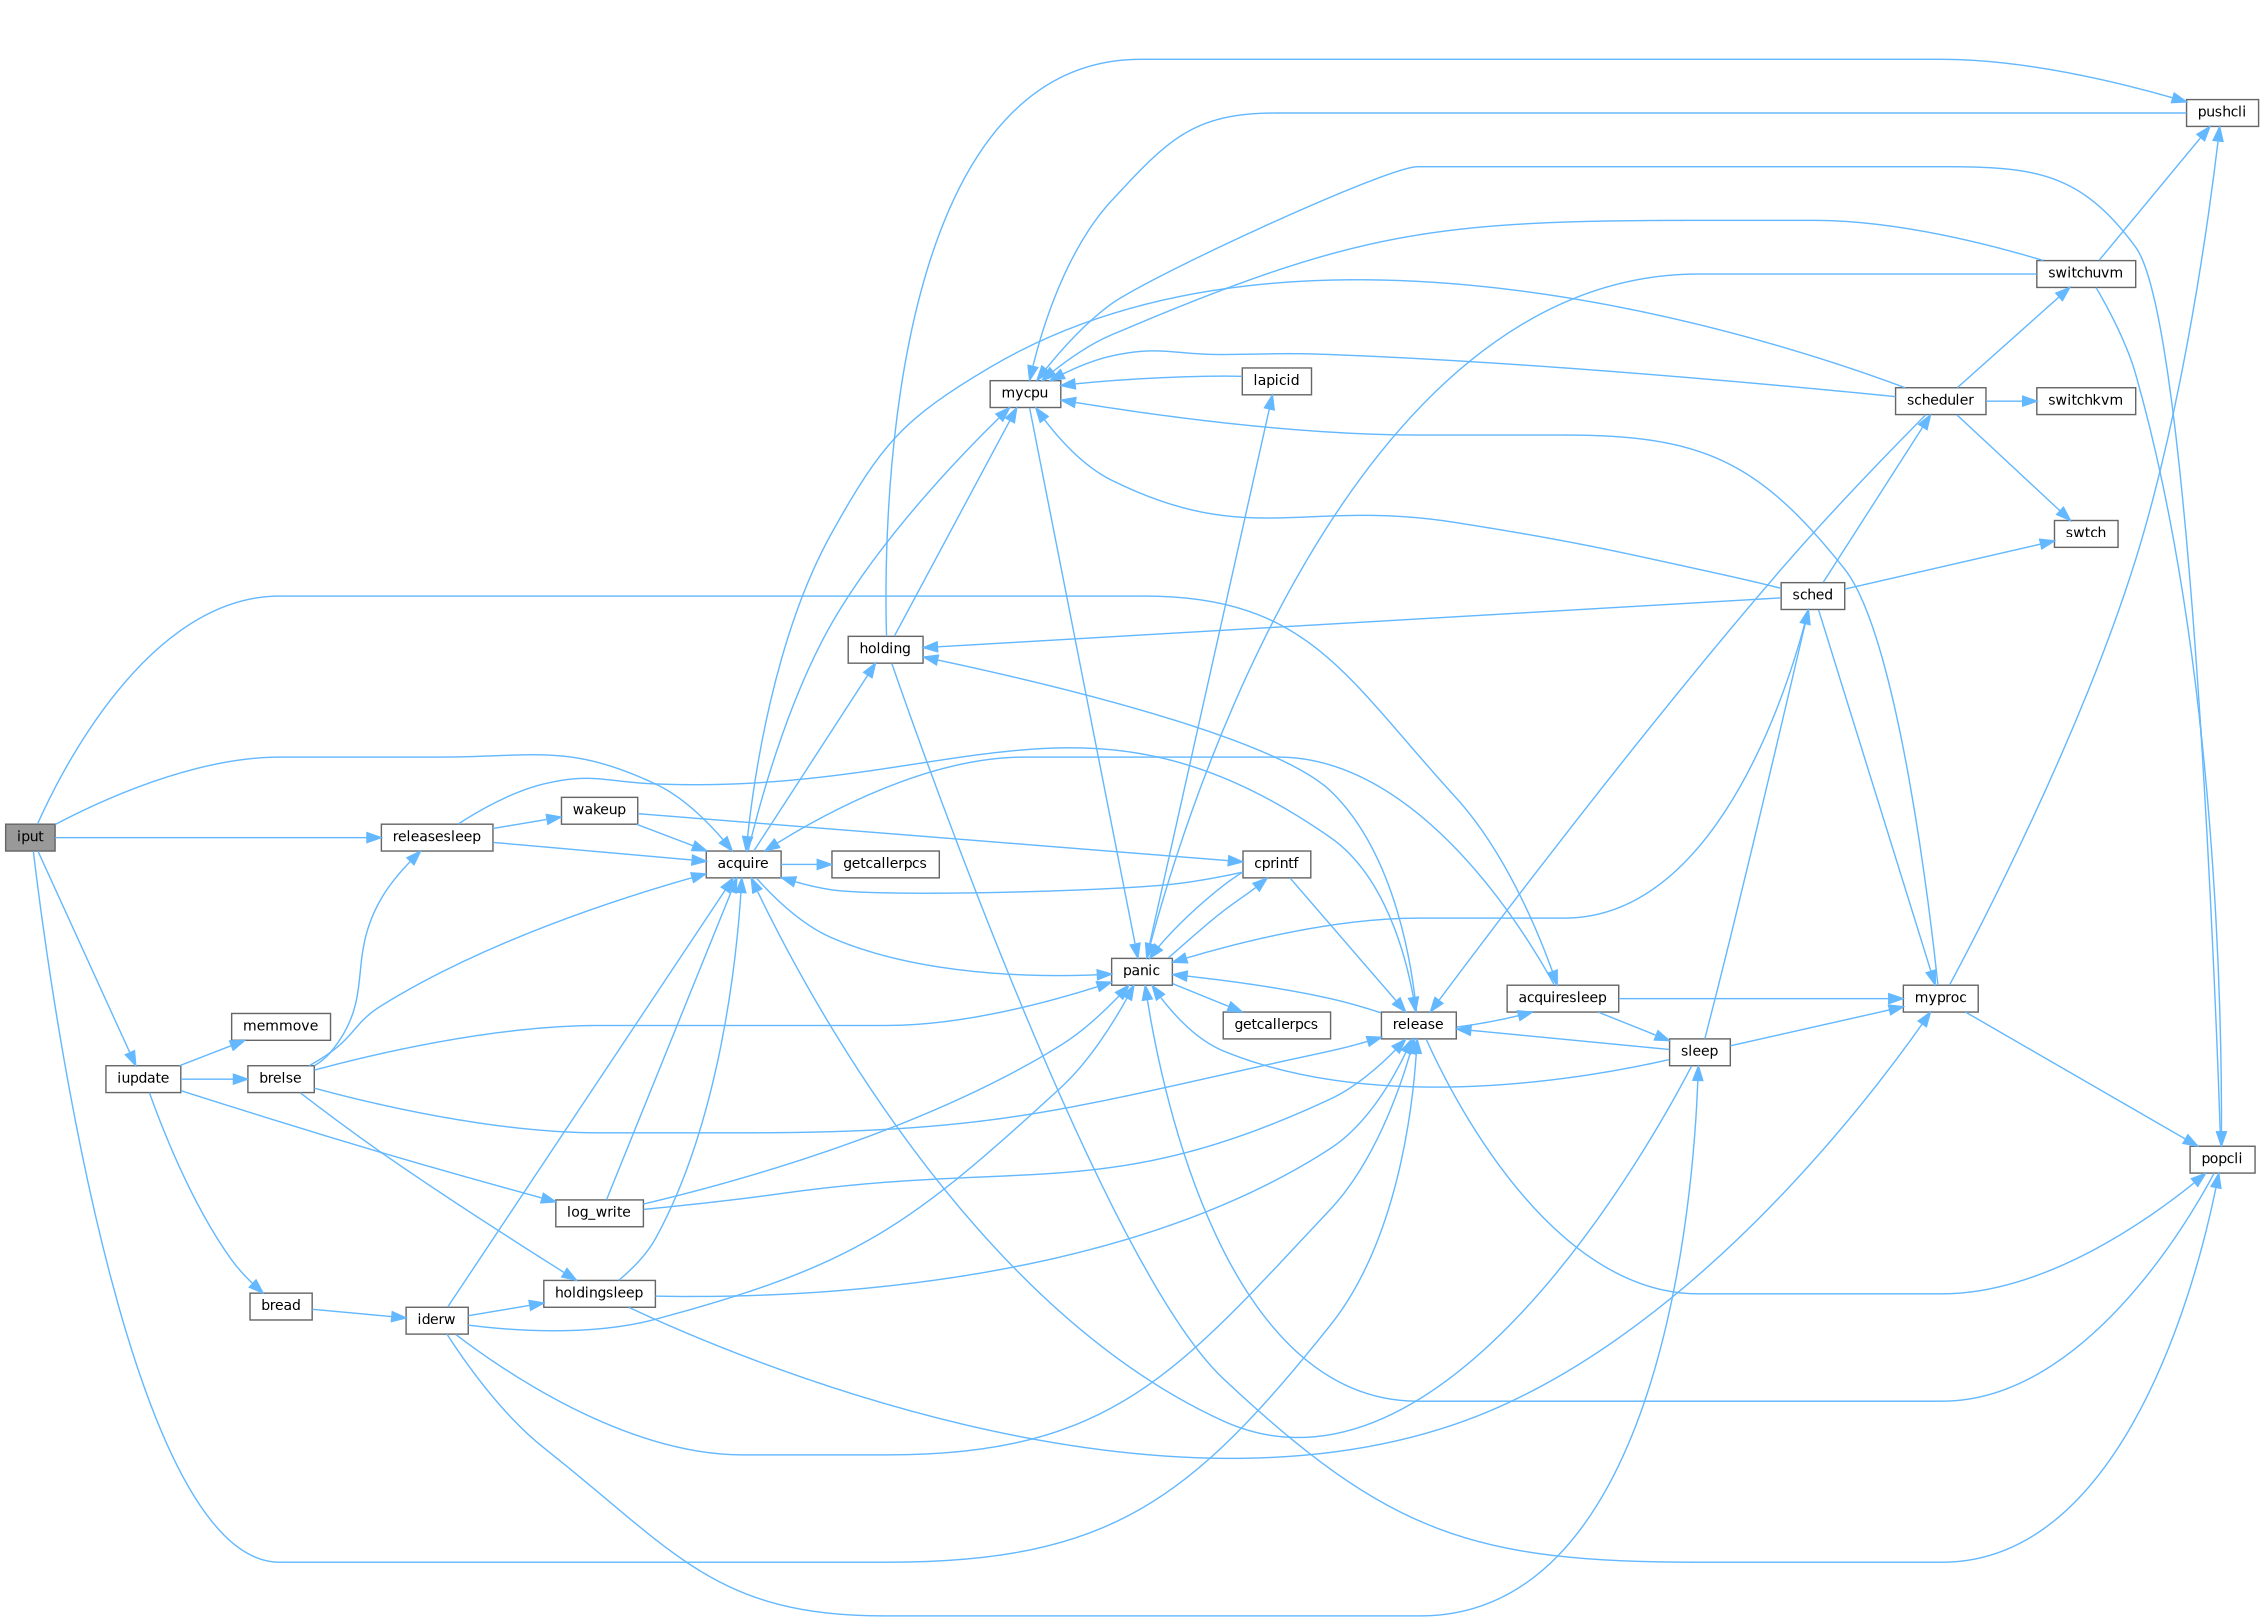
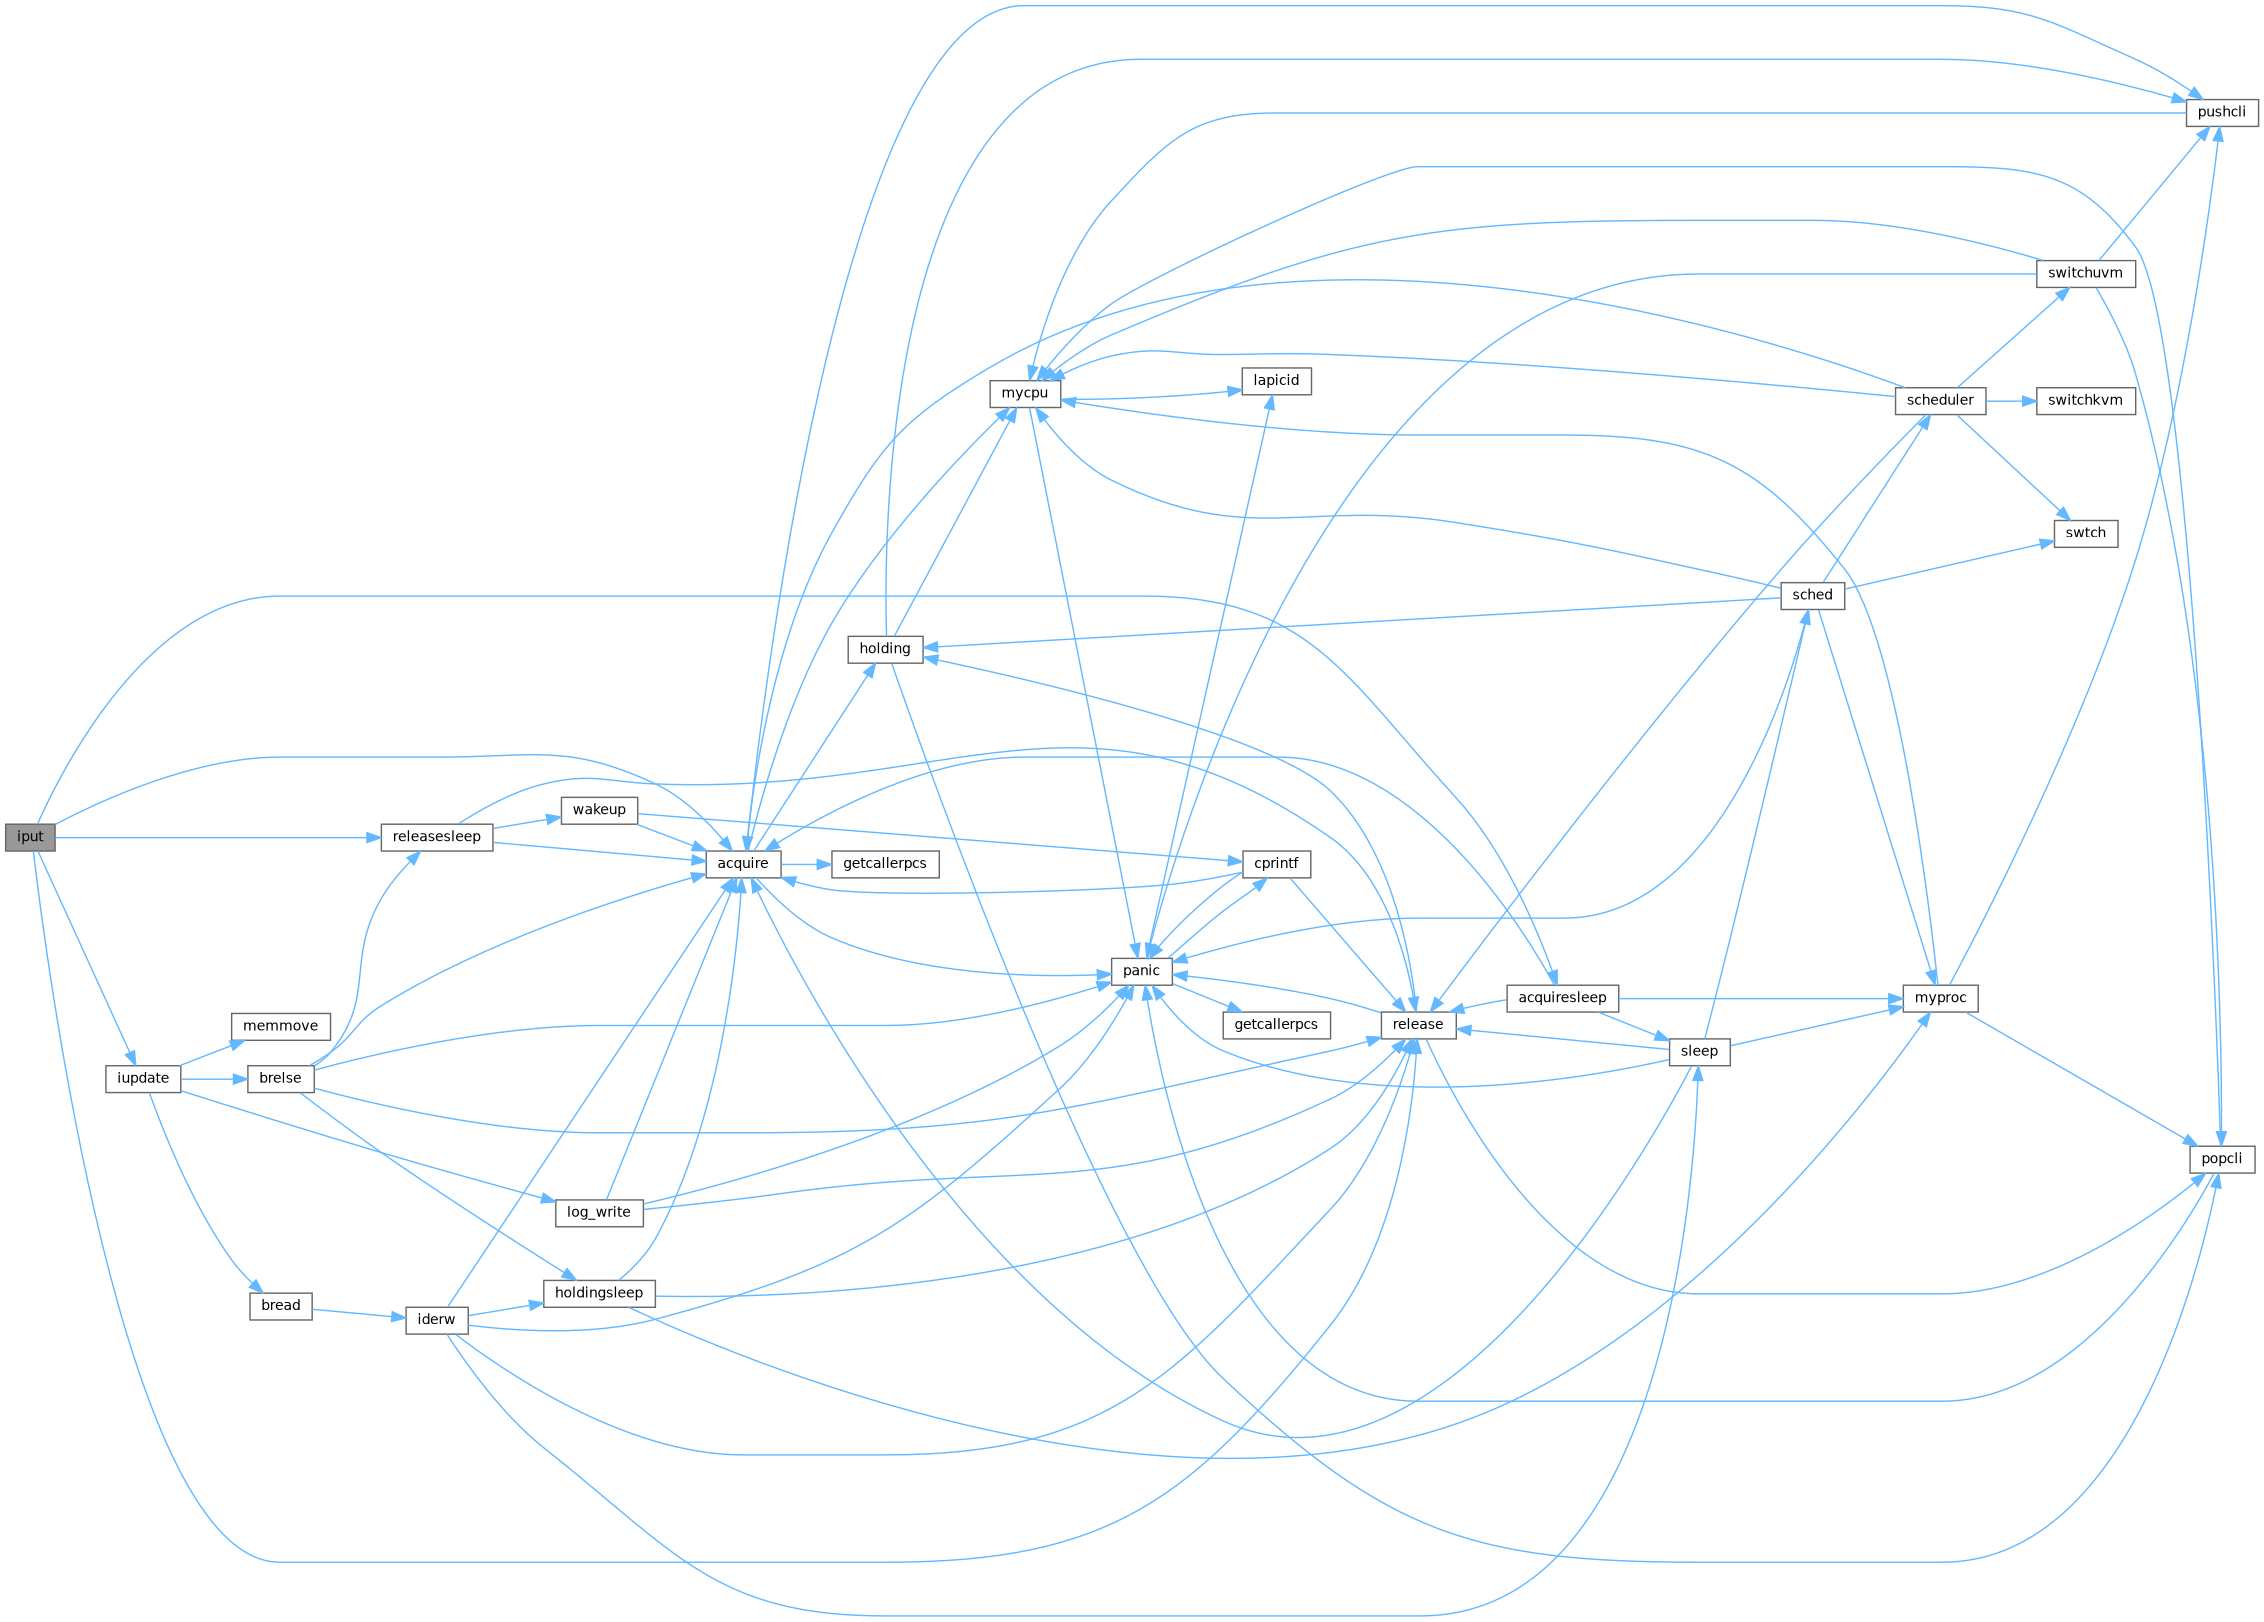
  digraph {
    rankdir=LR
    node [color=grey40 fillcolor=white fontname=Helvetica fontsize=10 shape=box style=filled]
    edge [color=steelblue1 fontname=Helvetica fontsize=10 labelfontname=Helvetica labelfontsize=10 style=solid]
    n1 [color=gray40 fillcolor=grey60 fontcolor=black height=0.2 label=iput width=0.4]
    n2 [height=0.2 label=acquire width=0.4]
    n3 [height=0.2 label=release width=0.4]
    n4 [height=0.2 label=acquiresleep width=0.4]
    n5 [height=0.2 label=iupdate width=0.4]
    n6 [height=0.2 label=releasesleep width=0.4]
    n7 [height=0.2 label=getcallerpcs width=0.4]
    n8 [height=0.2 label=holding width=0.4]
    n9 [height=0.2 label=mycpu width=0.4]
    n10 [height=0.2 label=panic width=0.4]
    n11 [height=0.2 label=pushcli width=0.4]
    n12 [height=0.2 label=popcli width=0.4]
    n13 [height=0.2 label=myproc width=0.4]
    n14 [height=0.2 label=sleep width=0.4]
    n15 [height=0.2 label=bread width=0.4]
    n16 [height=0.2 label=memmove width=0.4]
    n17 [height=0.2 label=brelse width=0.4]
    n18 [height=0.2 label=log_write width=0.4]
    n19 [height=0.2 label=wakeup width=0.4]
    n20 [height=0.2 label=lapicid width=0.4]
    n21 [height=0.2 label=cprintf width=0.4]
    n22 [height=0.2 label=getcallerpcs width=0.4]
    n23 [height=0.2 label=sched width=0.4]
    n24 [height=0.2 label=scheduler width=0.4]
    n25 [height=0.2 label=swtch width=0.4]
    n26 [height=0.2 label=switchkvm width=0.4]
    n27 [height=0.2 label=switchuvm width=0.4]
    n28 [height=0.2 label=iderw width=0.4]
    n29 [height=0.2 label=holdingsleep width=0.4]
    n1 -> n2
    n1 -> n3
    n1 -> n4
    n1 -> n5
    n1 -> n6
    n2 -> n7
    n2 -> n8
    n2 -> n9
    n2 -> n10
+   n2 -> n11
    n3 -> n8
    n3 -> n10
    n3 -> n12
    n4 -> n2
-   n3 -> n4
+   n4 -> n3
    n4 -> n13
    n4 -> n14
    n5 -> n15
    n5 -> n16
    n5 -> n17
    n5 -> n18
    n6 -> n2
    n6 -> n3
    n6 -> n19
    n8 -> n9
    n8 -> n11
    n8 -> n12
    n9 -> n10
-   n20 -> n9
+   n9 -> n20
    n10 -> n20
    n10 -> n21
    n10 -> n22
    n11 -> n9
    n12 -> n9
    n12 -> n10
    n13 -> n9
    n13 -> n11
    n13 -> n12
    n14 -> n2
    n14 -> n3
    n14 -> n10
    n14 -> n13
    n14 -> n23
    n15 -> n28
    n17 -> n2
    n17 -> n3
    n17 -> n6
    n17 -> n10
    n17 -> n29
    n18 -> n2
    n18 -> n3
    n18 -> n10
    n19 -> n2
    n19 -> n21
    n21 -> n2
    n21 -> n3
    n21 -> n10
    n23 -> n8
    n23 -> n9
    n23 -> n10
    n23 -> n13
    n23 -> n24
    n23 -> n25
    n24 -> n2
    n24 -> n3
    n24 -> n9
    n24 -> n25
    n24 -> n26
    n24 -> n27
    n27 -> n9
    n27 -> n10
    n27 -> n11
    n27 -> n12
    n28 -> n2
    n28 -> n3
    n28 -> n10
    n28 -> n14
    n28 -> n29
    n29 -> n2
    n29 -> n3
    n29 -> n13
  }
